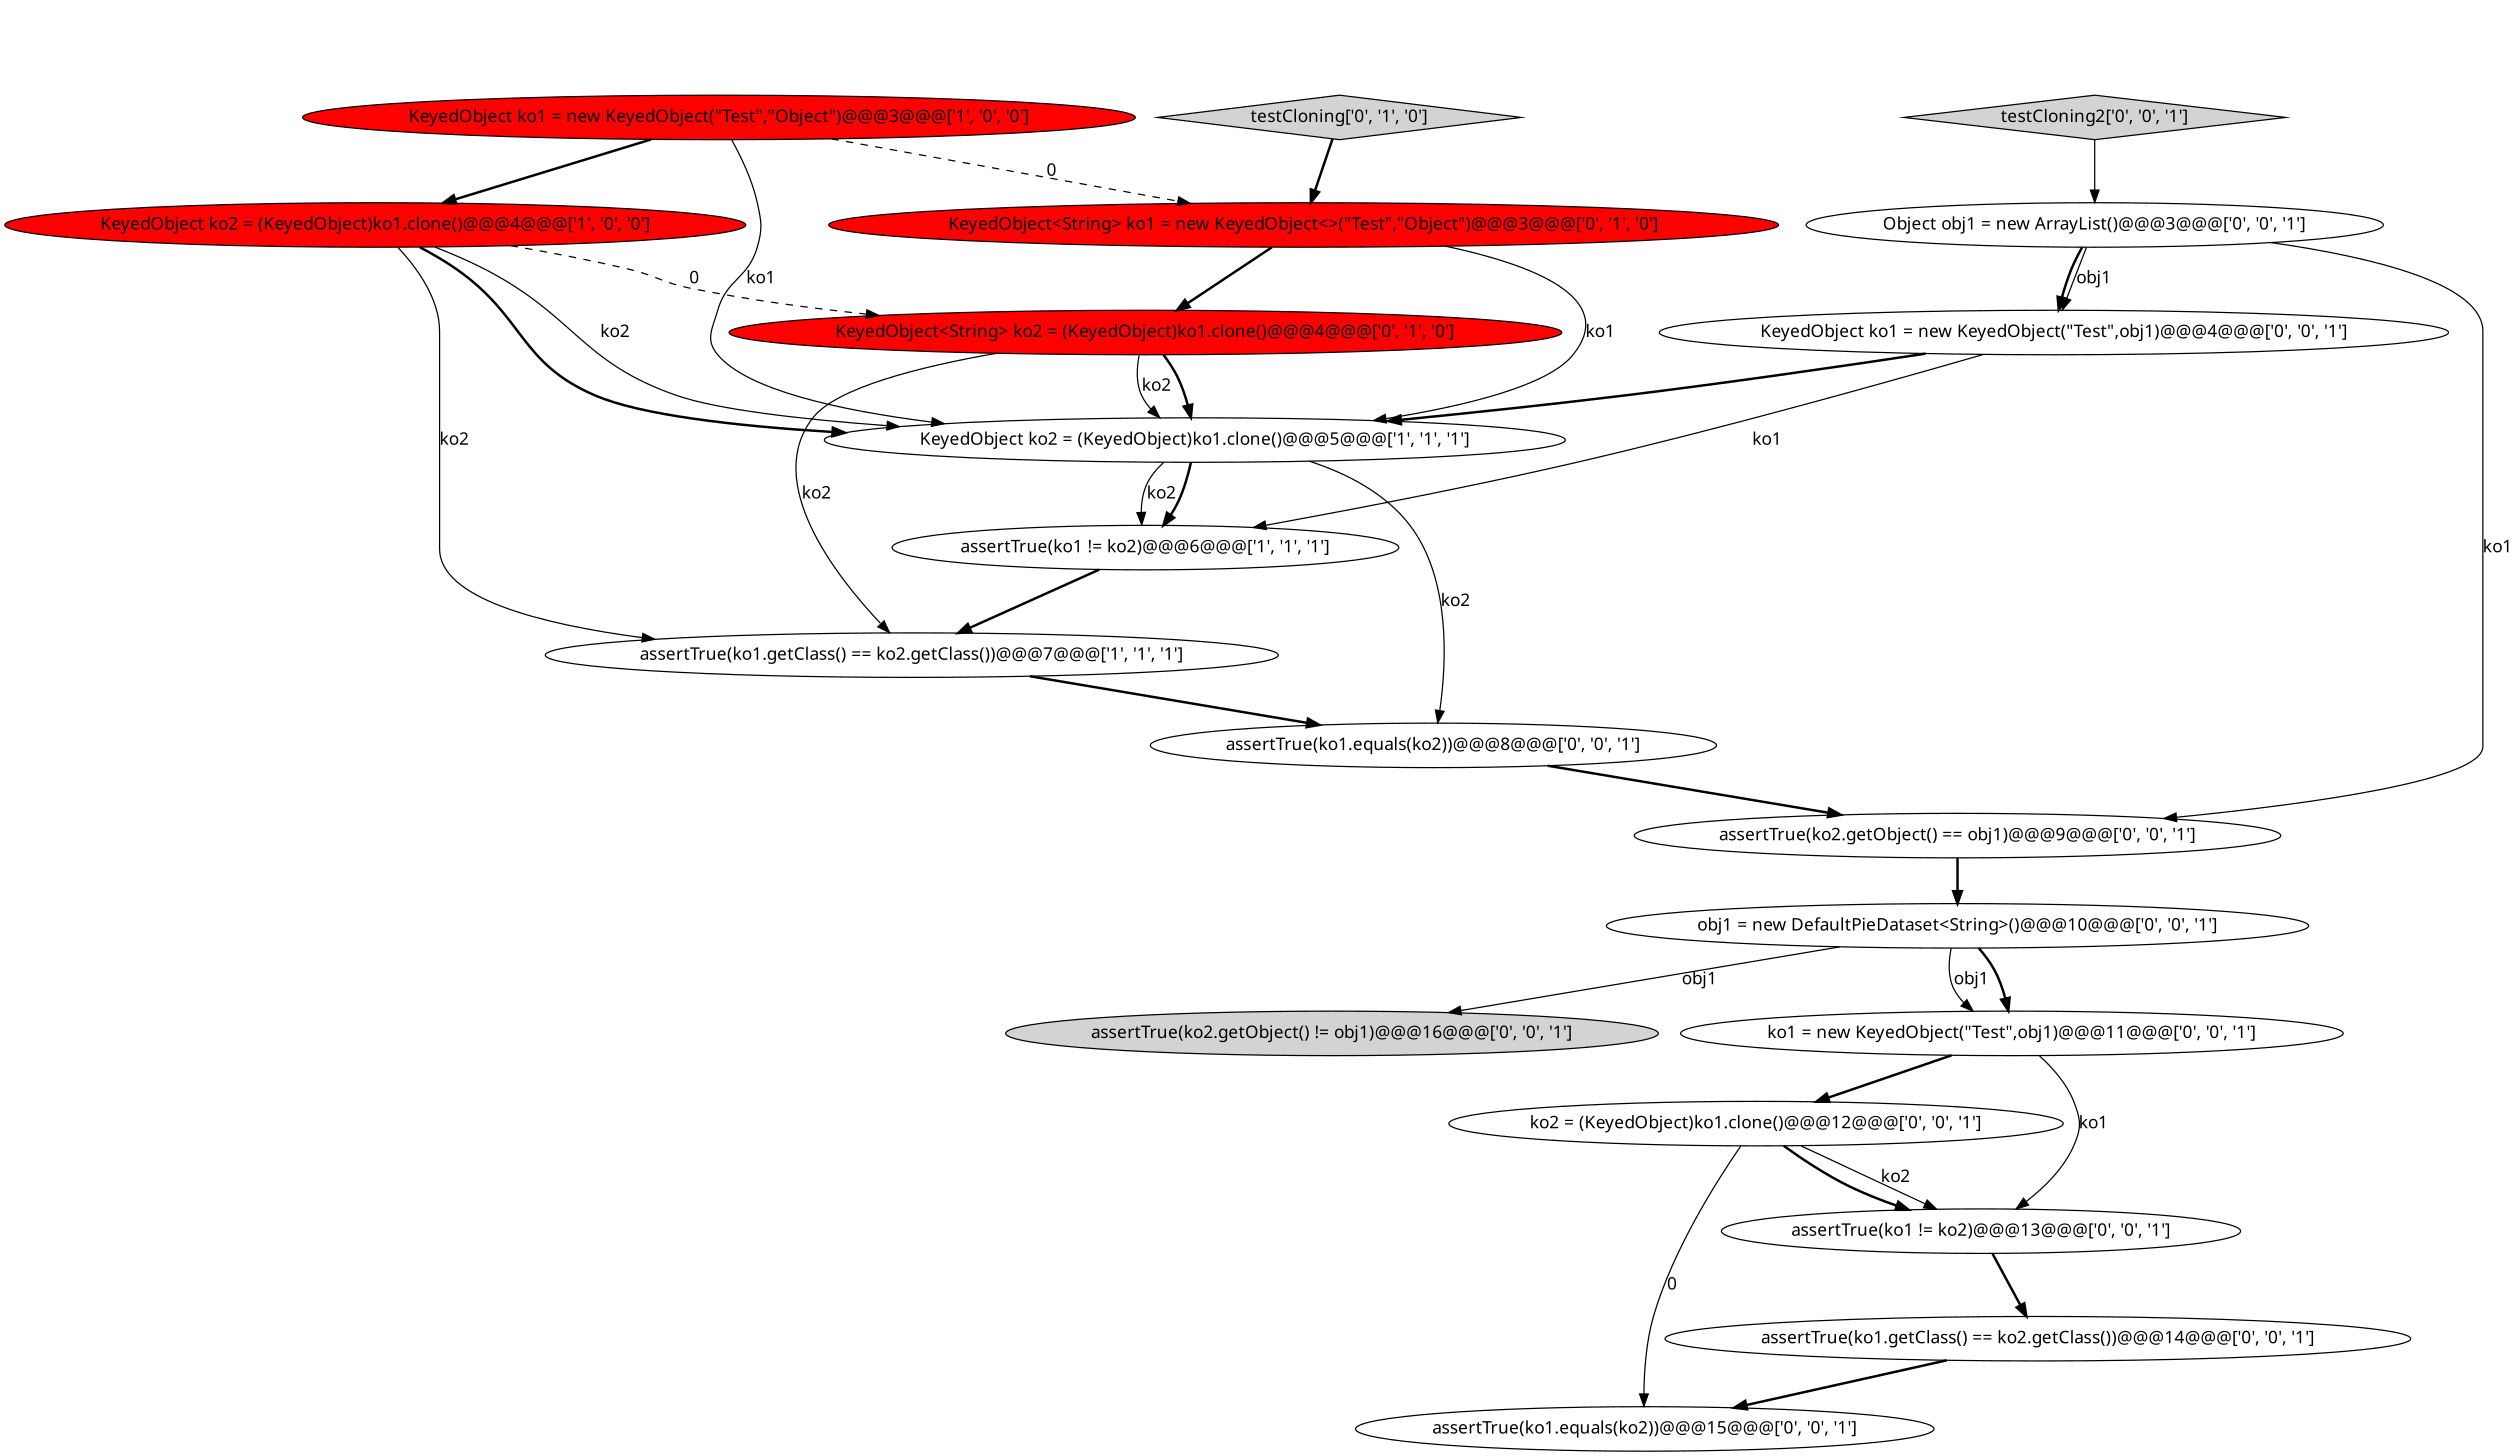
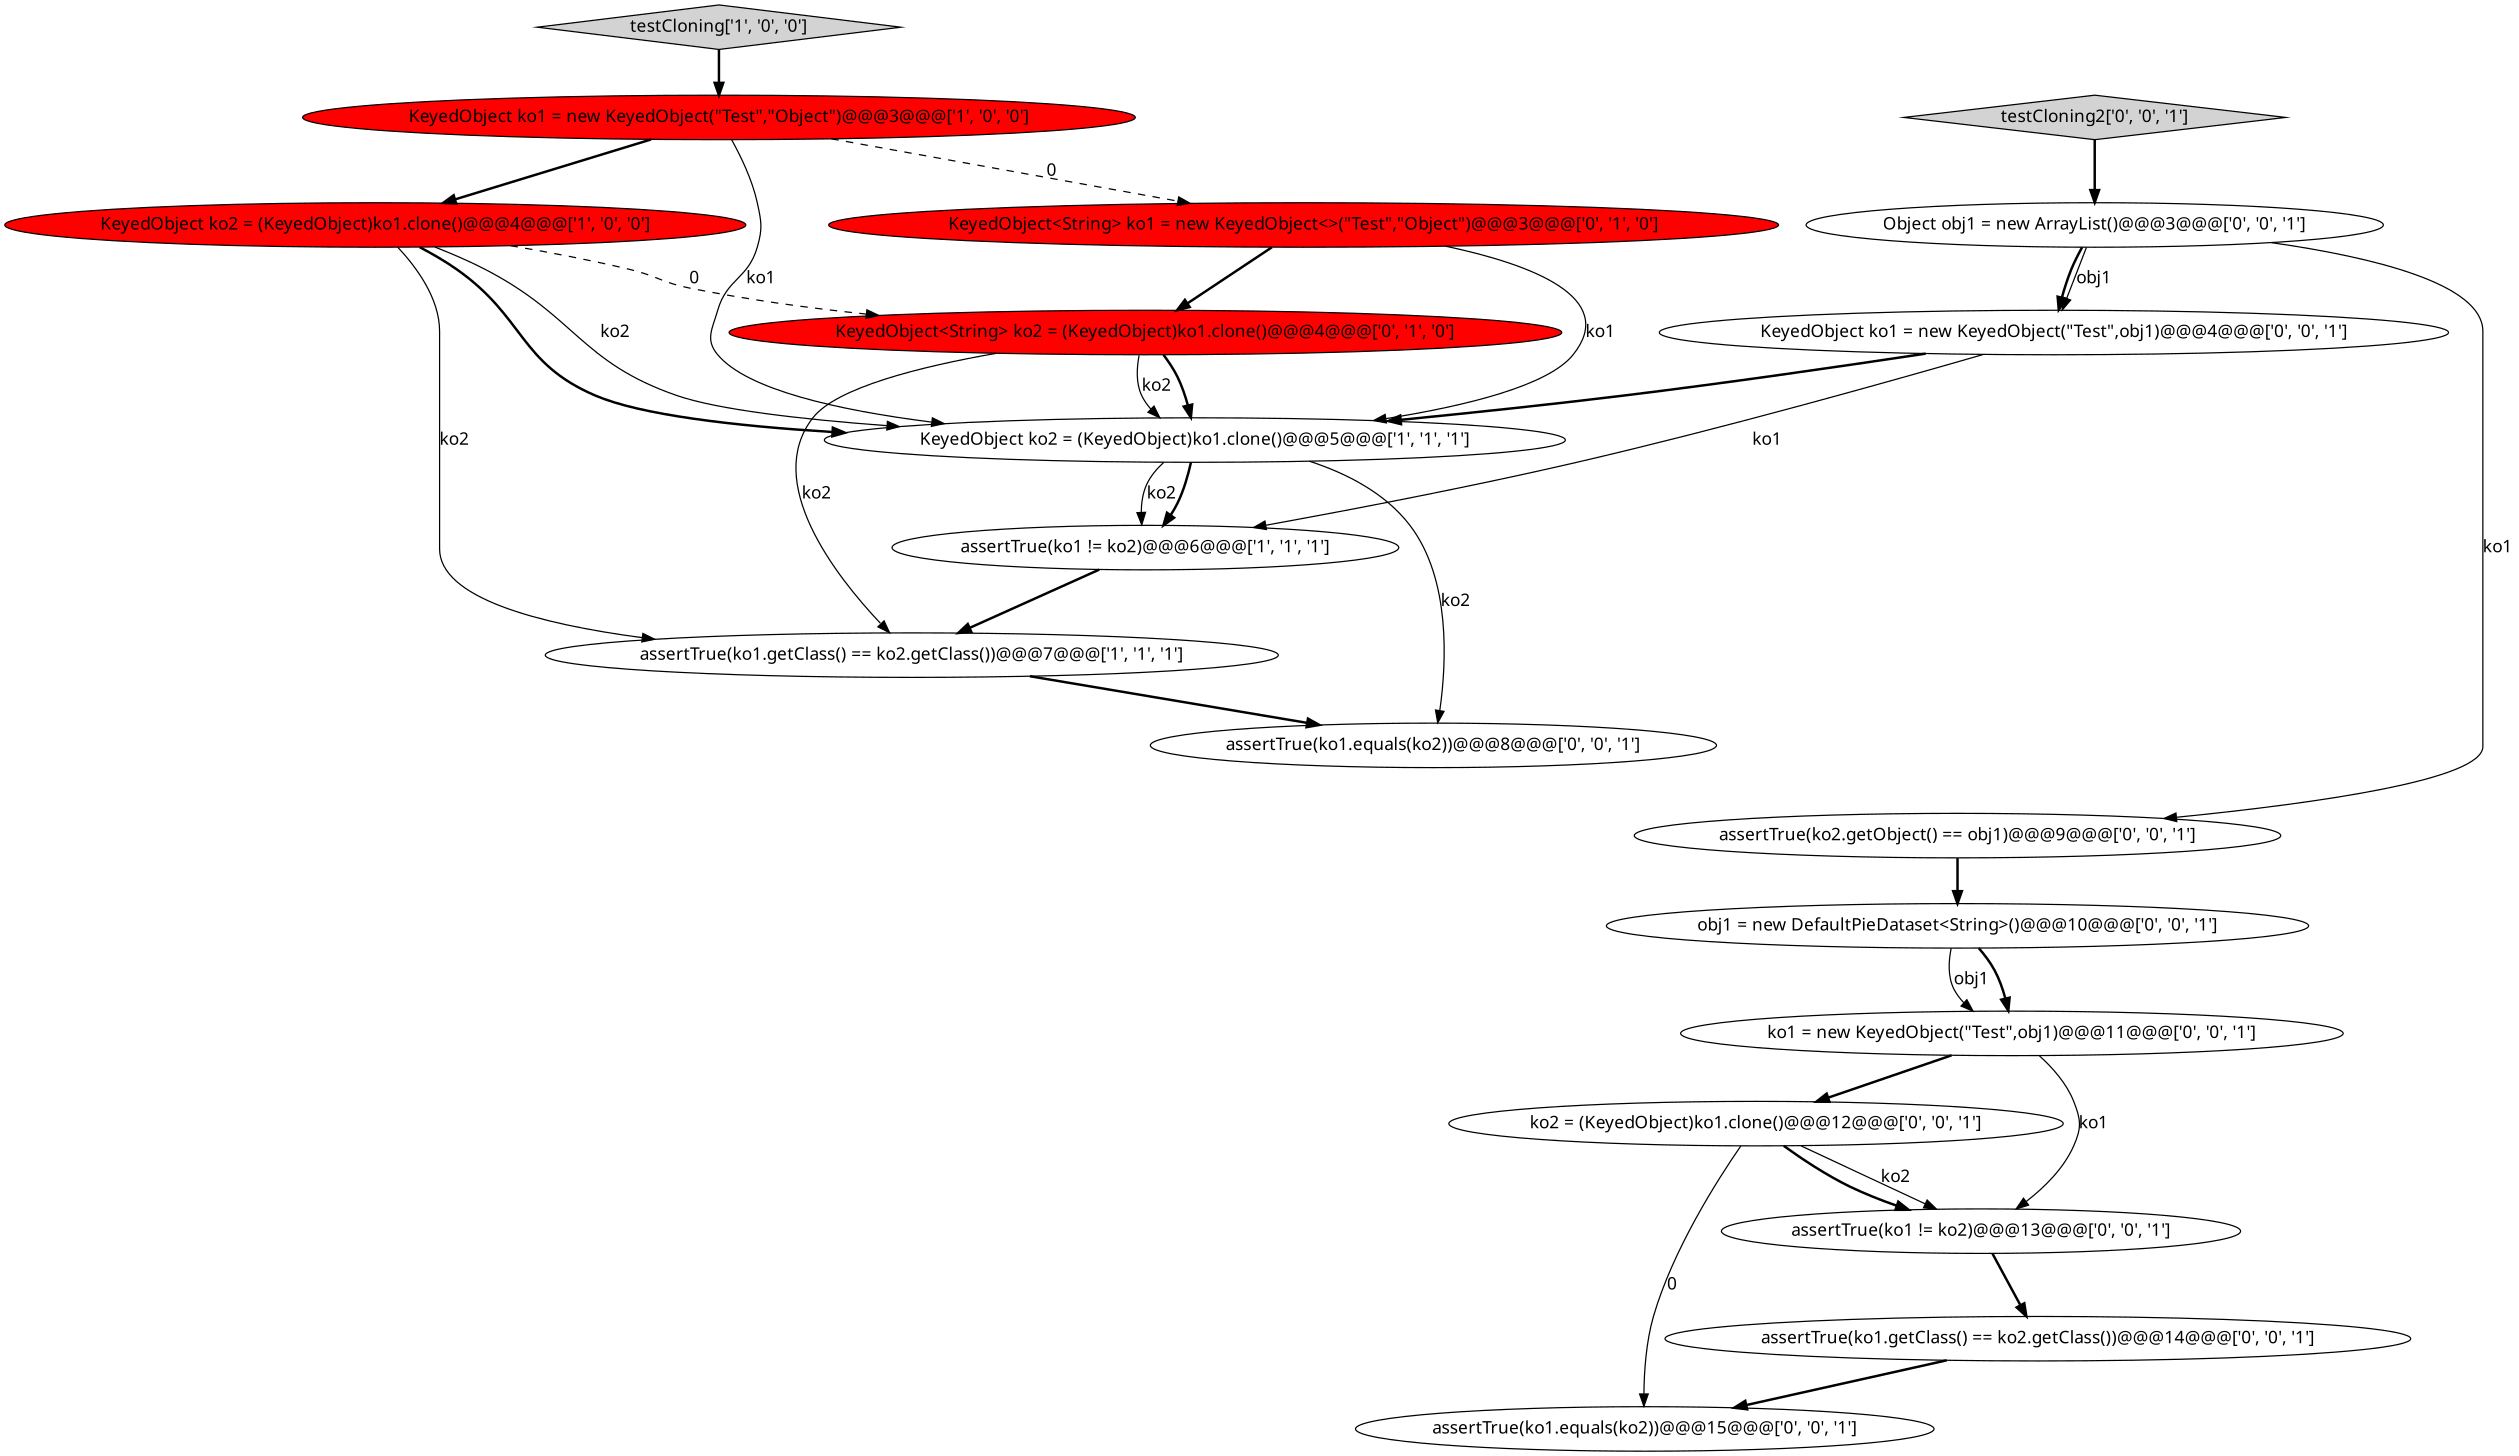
  digraph {
    fontname="Noto Sans"
    node [fillcolor=white fontname="Noto Sans" shape=ellipse style=filled]
    edge [fontname="Noto Sans" style=bold]
+   n1 [fillcolor=lightgray label="testCloning['1', '0', '0']" shape=diamond]
    n2 [fillcolor=red label="KeyedObject ko1 = new KeyedObject(\"Test\",\"Object\")@@@3@@@['1', '0', '0']"]
    n3 [fillcolor=red label="KeyedObject<String> ko1 = new KeyedObject<>(\"Test\",\"Object\")@@@3@@@['0', '1', '0']"]
    n4 [fillcolor=red label="KeyedObject ko2 = (KeyedObject)ko1.clone()@@@4@@@['1', '0', '0']"]
    n5 [label="KeyedObject ko2 = (KeyedObject)ko1.clone()@@@5@@@['1', '1', '1']"]
    n6 [label="assertTrue(ko1.equals(ko2))@@@15@@@['0', '0', '1']"]
-   n7 [fillcolor=lightgray label="assertTrue(ko2.getObject() != obj1)@@@16@@@['0', '0', '1']"]
    n8 [label="ko2 = (KeyedObject)ko1.clone()@@@12@@@['0', '0', '1']"]
    n9 [label="assertTrue(ko1 != ko2)@@@13@@@['0', '0', '1']"]
    n10 [label="assertTrue(ko1.getClass() == ko2.getClass())@@@14@@@['0', '0', '1']"]
    n11 [label="ko1 = new KeyedObject(\"Test\",obj1)@@@11@@@['0', '0', '1']"]
-   n12 [fillcolor=lightgray label="testCloning['0', '1', '0']" shape=diamond]
    n13 [fillcolor=red label="KeyedObject<String> ko2 = (KeyedObject)ko1.clone()@@@4@@@['0', '1', '0']"]
    n14 [label="obj1 = new DefaultPieDataset<String>()@@@10@@@['0', '0', '1']"]
    n15 [label="assertTrue(ko1.getClass() == ko2.getClass())@@@7@@@['1', '1', '1']"]
    n16 [label="assertTrue(ko1 != ko2)@@@6@@@['1', '1', '1']"]
    n17 [label="assertTrue(ko1.equals(ko2))@@@8@@@['0', '0', '1']"]
    n18 [label="KeyedObject ko1 = new KeyedObject(\"Test\",obj1)@@@4@@@['0', '0', '1']"]
    n19 [label="assertTrue(ko2.getObject() == obj1)@@@9@@@['0', '0', '1']"]
    n20 [label="Object obj1 = new ArrayList()@@@3@@@['0', '0', '1']"]
    n21 [fillcolor=lightgray label="testCloning2['0', '0', '1']" shape=diamond]
+   n1 -> n2
    n2 -> n3 [label=0 style=dashed]
    n2 -> n4
    n2 -> n5 [label=ko1 style=solid]
    n3 -> n5 [label=ko1 style=solid]
    n3 -> n13
    n4 -> n5
    n4 -> n5 [label=ko2 style=solid]
    n4 -> n13 [label=0 style=dashed]
    n4 -> n15 [label=ko2 style=solid]
    n5 -> n16 [label=ko2 style=solid]
    n5 -> n16
    n5 -> n17 [label=ko2 style=solid]
    n8 -> n6 [label=0 style=solid]
    n8 -> n9 [label=ko2 style=solid]
    n8 -> n9
    n9 -> n10
    n10 -> n6
    n11 -> n8
    n11 -> n9 [label=ko1 style=solid]
-   n12 -> n3
    n13 -> n5
    n13 -> n5 [label=ko2 style=solid]
    n13 -> n15 [label=ko2 style=solid]
-   n14 -> n7 [label=obj1 style=solid]
    n14 -> n11
    n14 -> n11 [label=obj1 style=solid]
    n15 -> n17
    n16 -> n15
-   n17 -> n19
    n18 -> n5
    n18 -> n16 [label=ko1 style=solid]
    n19 -> n14
    n20 -> n18 [label=obj1 style=solid]
    n20 -> n18
    n20 -> n19 [label=ko1 style=solid]
-   n21 -> n20 [style=solid]
+   n21 -> n20
  }
